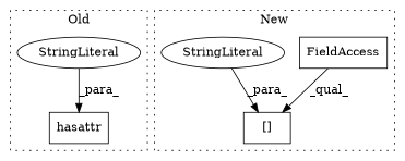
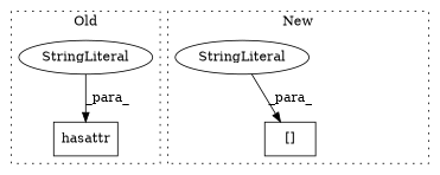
  digraph {
    node [a=45 l=6 shape=box]
    n1 [a=32 l="8,1" label=hasattr s="44172,44191"]
    n2 [label=StringLiteral s=44185 shape=ellipse]
    n3 [a=2 l="14,1" label="[]" s="44208,44228"]
-   n4 [a=22 l=13 label=FieldAccess s=44208]
    n5 [label=StringLiteral s=44222 shape=ellipse]
    subgraph cluster_1 {
      label=Old
      style=dotted
      n1
      n2
    }
    subgraph cluster_2 {
      label=New
      style=dotted
      n3
-     n4
      n5
    }
    n2 -> n1 [label=_para_]
-   n4 -> n3 [label=_qual_]
    n5 -> n3 [label=_para_]
  }
